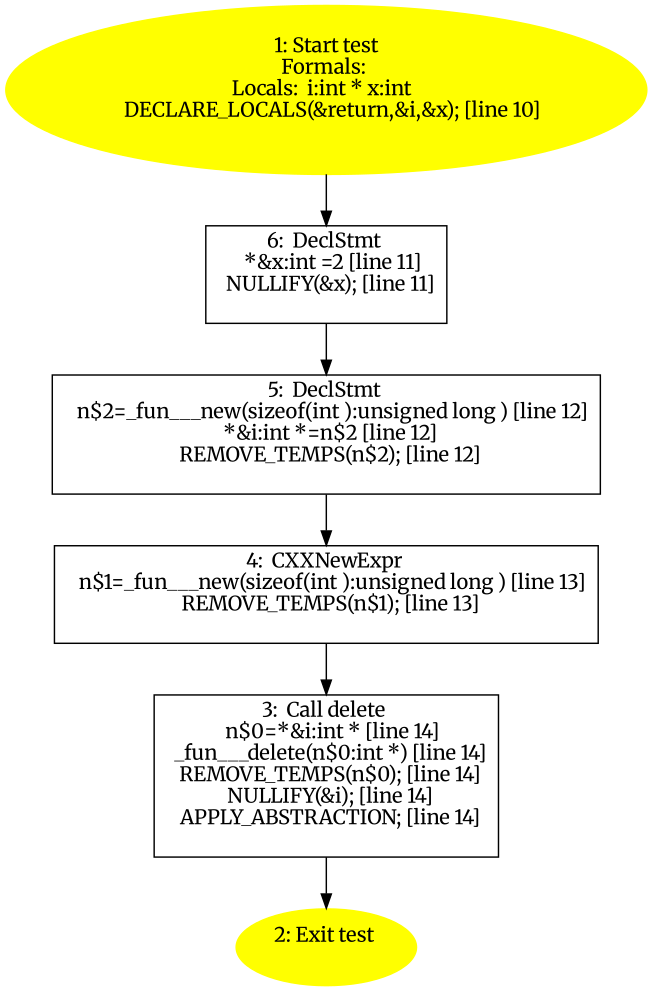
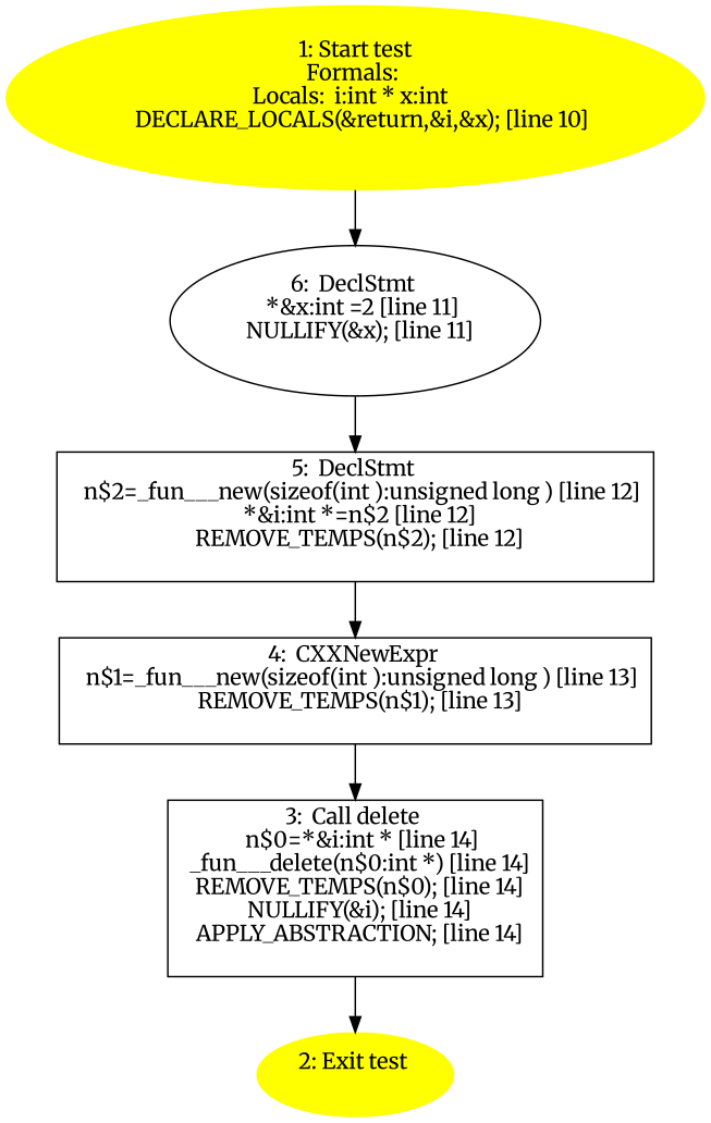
  digraph {
    fontname=Merriweather
    node [shape=box fontname=Merriweather]
    edge [fontname=Merriweather]
-   n1 [label="6:  DeclStmt \n   *&x:int =2 [line 11]\n  NULLIFY(&x); [line 11]\n "]
+   n1 [label="6:  DeclStmt \n   *&x:int =2 [line 11]\n  NULLIFY(&x); [line 11]\n " shape=ellipse]
    n2 [label="5:  DeclStmt \n   n$2=_fun___new(sizeof(int ):unsigned long ) [line 12]\n  *&i:int *=n$2 [line 12]\n  REMOVE_TEMPS(n$2); [line 12]\n "]
    n3 [label="4:  CXXNewExpr \n   n$1=_fun___new(sizeof(int ):unsigned long ) [line 13]\n  REMOVE_TEMPS(n$1); [line 13]\n "]
    n4 [label="3:  Call delete \n   n$0=*&i:int * [line 14]\n  _fun___delete(n$0:int *) [line 14]\n  REMOVE_TEMPS(n$0); [line 14]\n  NULLIFY(&i); [line 14]\n  APPLY_ABSTRACTION; [line 14]\n "]
    n5 [color=yellow label="2: Exit test \n  " style=filled shape=""]
    n6 [color=yellow label="1: Start test\nFormals: \nLocals:  i:int * x:int  \n   DECLARE_LOCALS(&return,&i,&x); [line 10]\n " style=filled shape=""]
    n1 -> n2
    n2 -> n3
    n3 -> n4
    n4 -> n5
    n6 -> n1
  }
